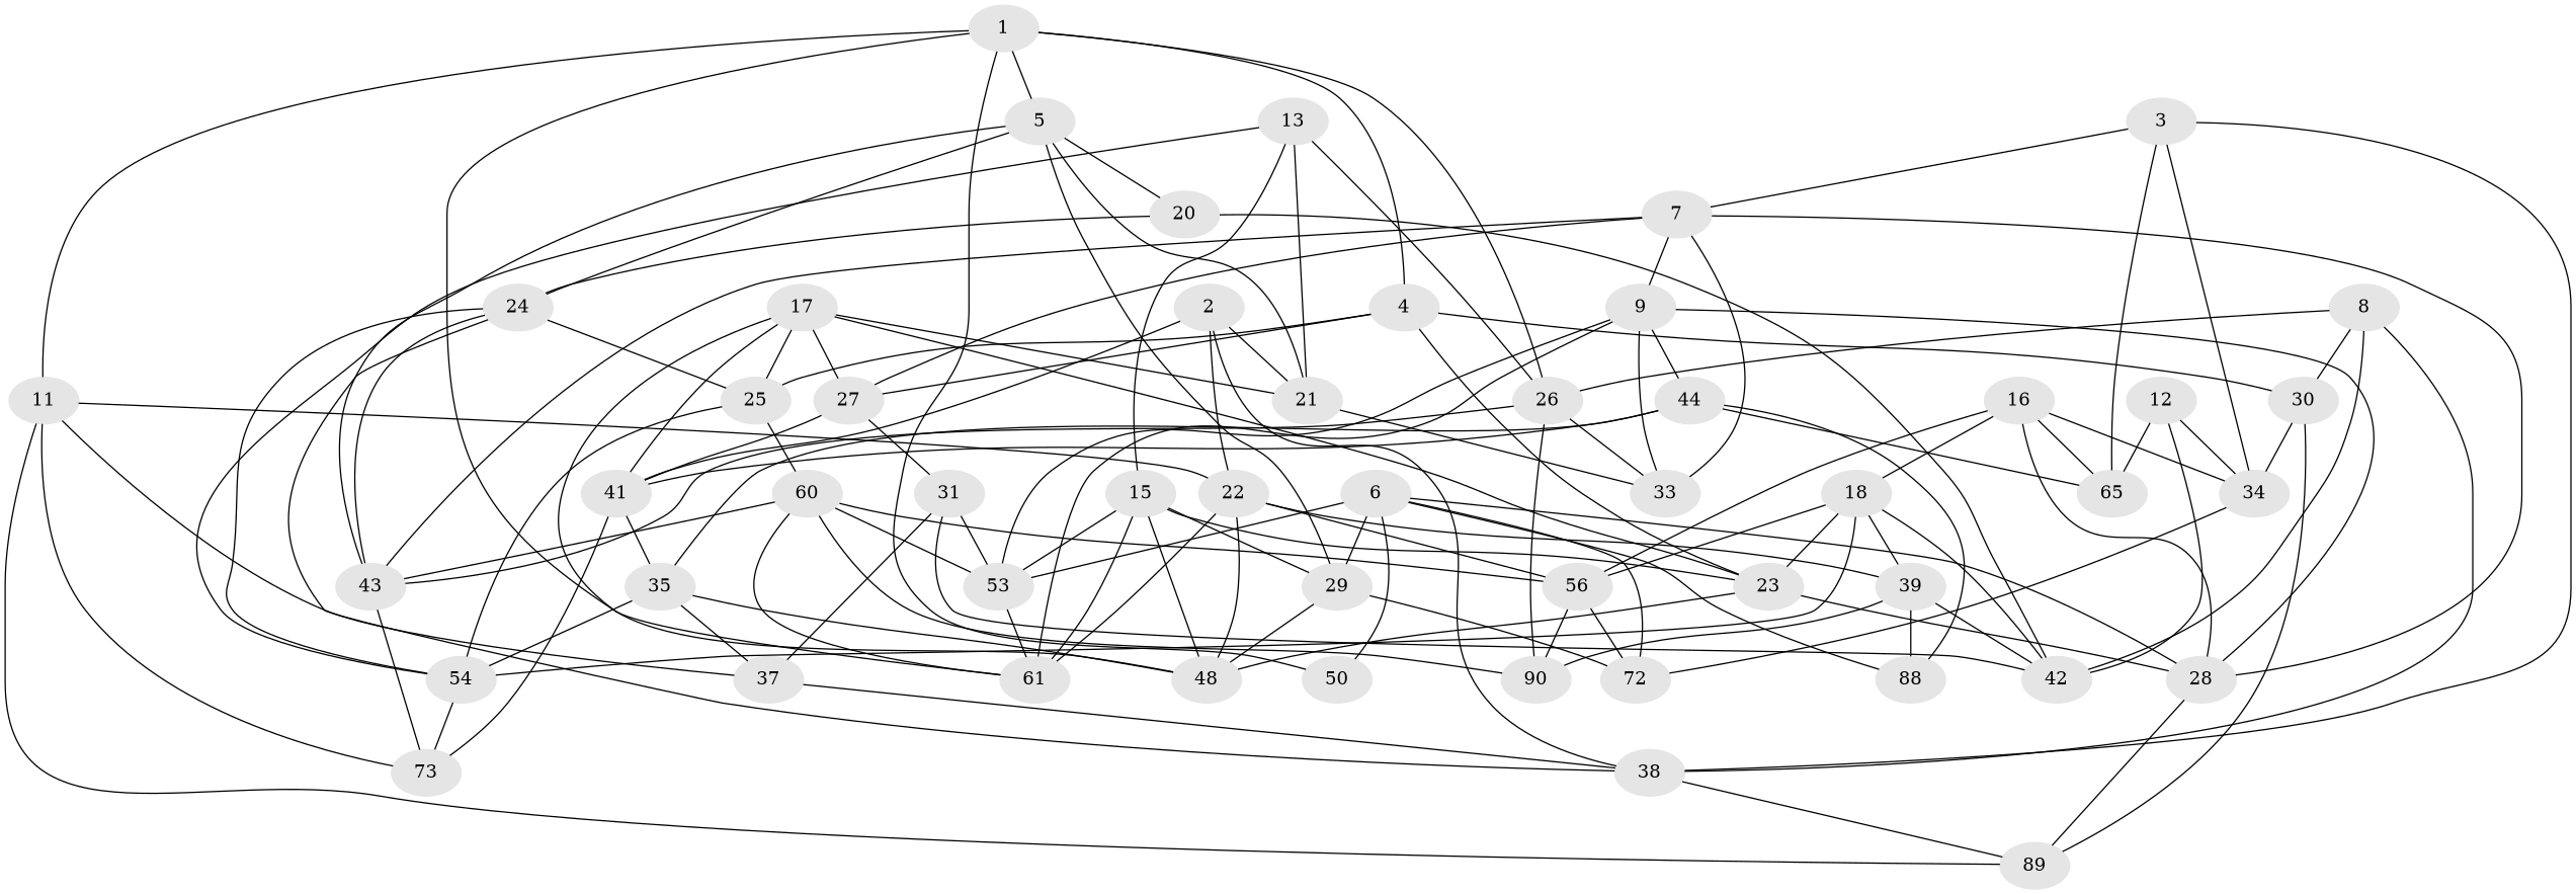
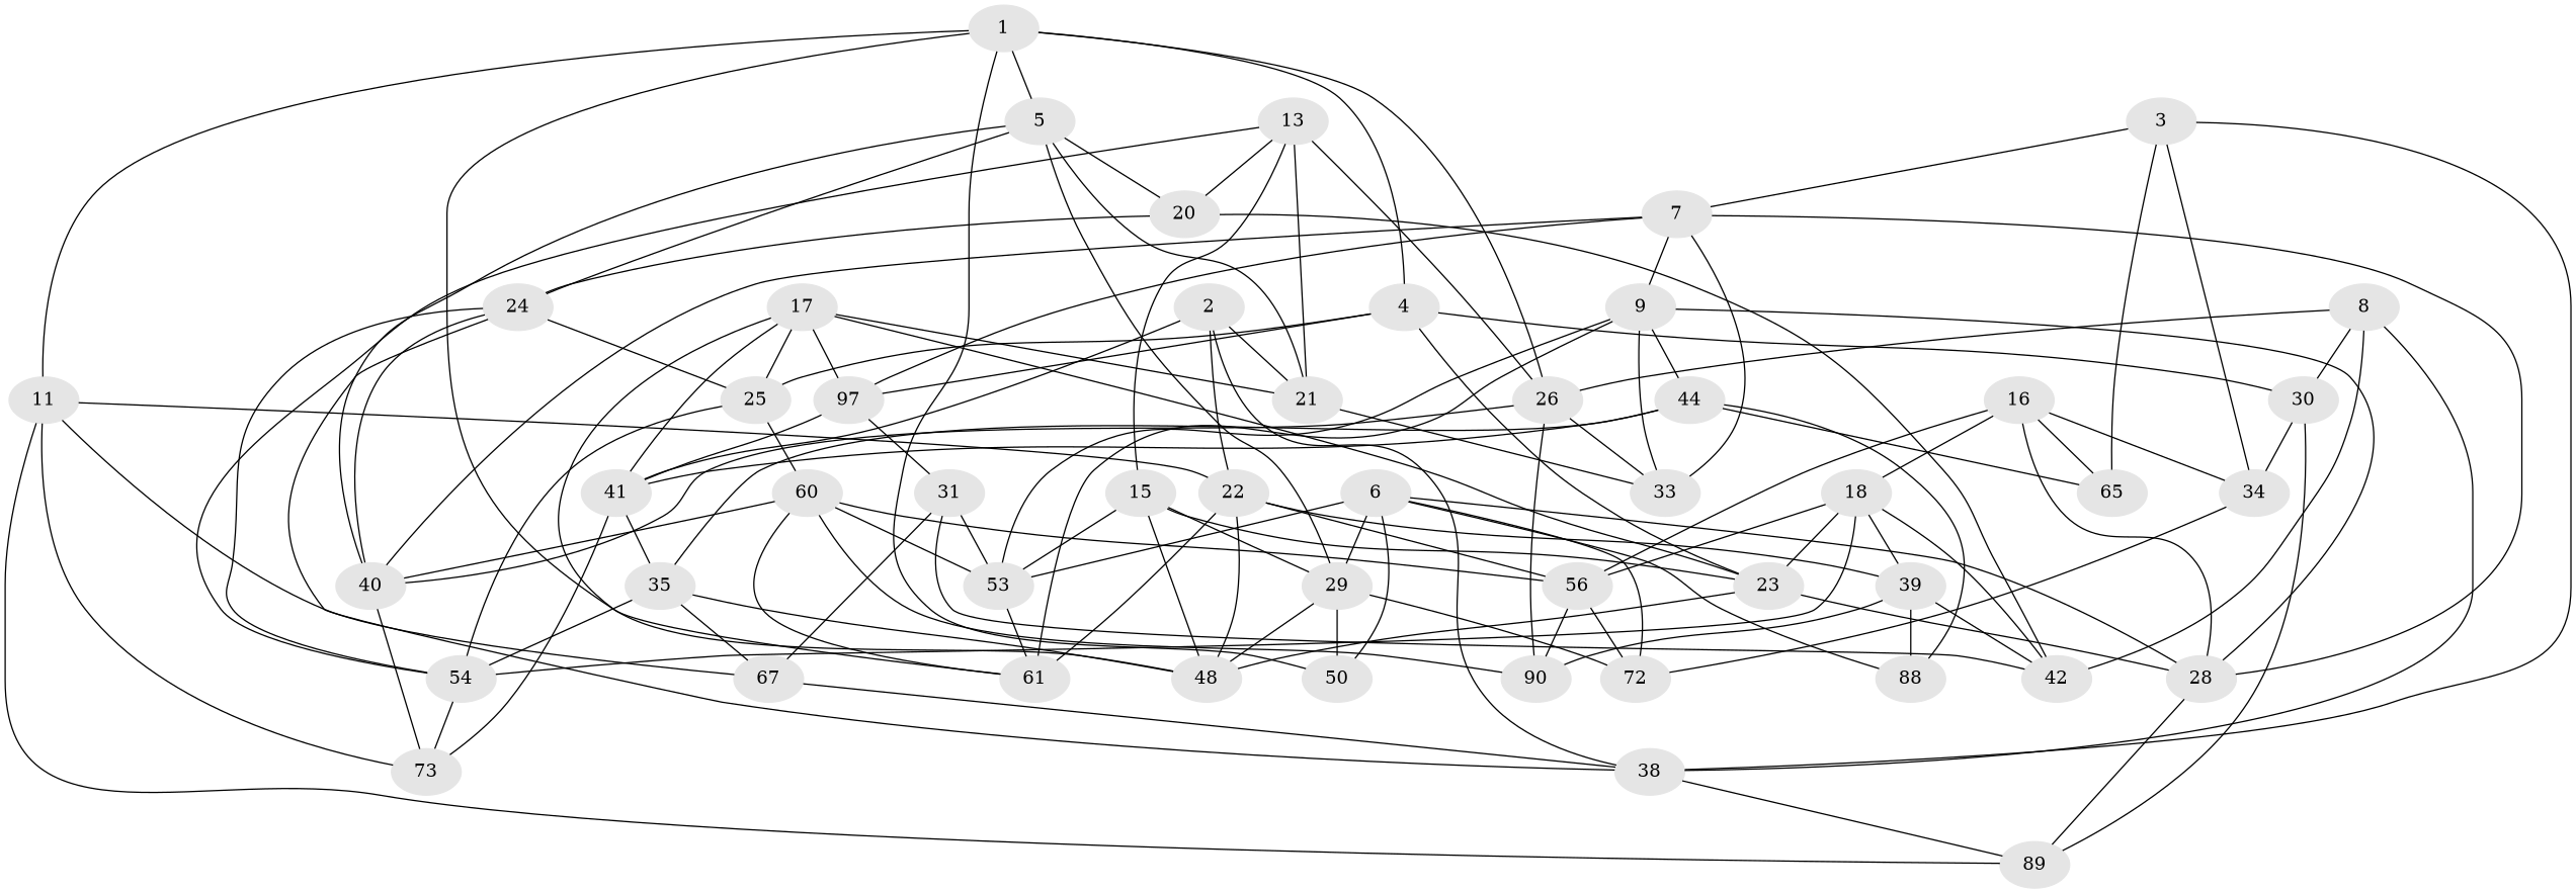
  graph {
    node [color=gray90 style=filled]
    1 [super="+51"]
    4 [super="+63"]
    5 [super="+70"]
    11 [super="+71"]
    26 [super="+72"]
    48 [super="+79"]
    50
    23 [super="+55"]
    25 [super="+77"]
-   27 [super="+57"]
+   27 [super="+57" label=97]
    30 [super="+47"]
    21 [super="+45"]
    20
    24 [super="+32"]
    29 [super="+66"]
-   43 [super="+49"]
+   43 [super="+49" label=40]
    22 [super="+76"]
-   37
+   37 [label=67]
    73
    89
    33
    90
    2
    38 [super="+58"]
    41 [super="+46"]
    61 [super="+78"]
    56 [super="+68"]
    39 [super="+82"]
    35 [super="+83"]
    7 [super="+10"]
    28 [super="+69"]
    9 [super="+36"]
    3
    34 [super="+81"]
    65 [super="+84"]
    n36 [label=72]
    54 [super="+87"]
    n38 [label=60 super="+67"]
    31 [super="+59"]
    42 [super="+86"]
    6 [super="+75"]
    53 [super="+64"]
    88
    n44 [label=44 super="+85"]
    8
-   12
    13 [super="+19"]
    15 [super="+52"]
    16 [super="+80"]
    18 [super="+60"]
    17 [super="+44"]
    1 -- 4
    1 -- 5
    1 -- 11
    1 -- 26
    1 -- 48
    1 -- 50
    4 -- 23
    4 -- 25
    4 -- 27
    4 -- 30 [weight=2]
    5 -- 21
    5 -- 20
    5 -- 24
    5 -- 29
    5 -- 43
    11 -- 22
    11 -- 37
    11 -- 73
    11 -- 89
    26 -- 43
    26 -- 33
    26 -- 90
    23 -- 48
    23 -- 28
    25 -- 54
    25 -- n38
    27 -- 41 [weight=2]
    27 -- 31
    30 -- 89
    30 -- 34
    21 -- 33
    20 -- 24
    20 -- 42
    24 -- 25
    24 -- 43
    24 -- 38
    24 -- 54
    29 -- 48
+   29 -- 50
    29 -- n36
    43 -- 73
    22 -- 48
    22 -- 61
    22 -- 56
    22 -- 39
    37 -- 38
    2 -- 21
    2 -- 22
    2 -- 38
    2 -- 41
    38 -- 89
    41 -- 73
    41 -- 35
    56 -- 90
    56 -- n36
    39 -- 90
    39 -- 42
    39 -- 88 [weight=2]
    35 -- 48
    35 -- 37
    35 -- 54
    7 -- 27
    7 -- 43
    7 -- 33
    7 -- 28
    7 -- 9
    28 -- 89
    9 -- 33
    9 -- 61
    9 -- 28
    9 -- 53
    9 -- n44
    3 -- 38
    3 -- 7
    3 -- 34
    3 -- 65
    34 -- n36
    54 -- 73
    n38 -- 43
    n38 -- 90
    n38 -- 61
    n38 -- 56
    n38 -- 53
    31 -- 37
    31 -- 42
    31 -- 53
    6 -- 50
    6 -- 29
    6 -- 28
    6 -- n36
    6 -- 53
    6 -- 88
    53 -- 61
    n44 -- 41
    n44 -- 35 [weight=2]
    n44 -- 65
    n44 -- 88
    8 -- 26
    8 -- 30
    8 -- 38
    8 -- 42
-   12 -- 34 [weight=2]
-   12 -- 65
-   12 -- 42
    13 -- 26
    13 -- 21 [weight=2]
+   13 -- 20
    13 -- 54
    13 -- 15
    15 -- 48
    15 -- 23
    15 -- 29
-   15 -- 61
    15 -- 53
    16 -- 56
    16 -- 28
    16 -- 34
    16 -- 65 [weight=2]
    16 -- 18
    18 -- 23
    18 -- 56
    18 -- 39
    18 -- 54
    18 -- 42
    17 -- 23
    17 -- 25
    17 -- 27
    17 -- 21
    17 -- 41
    17 -- 61
  }
